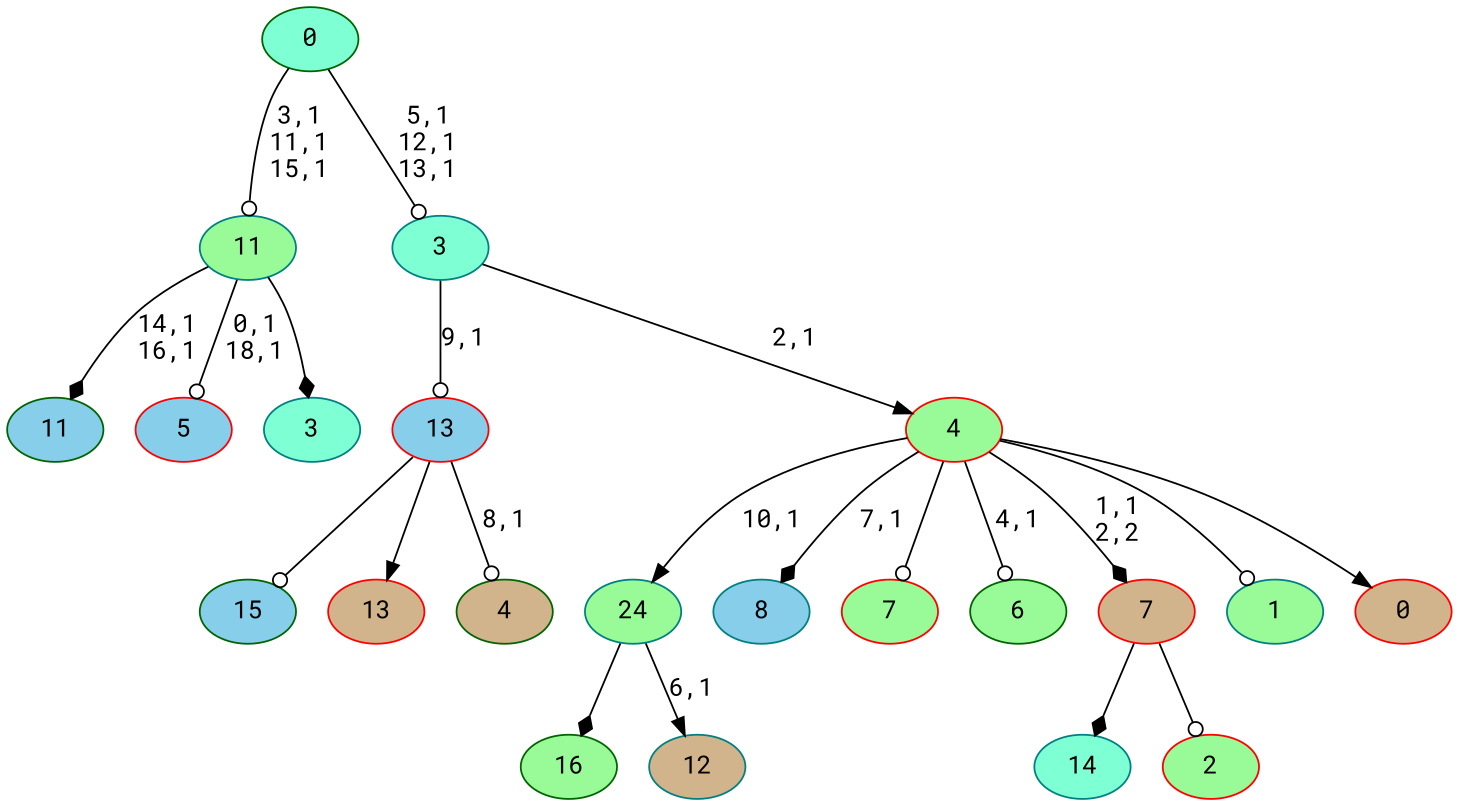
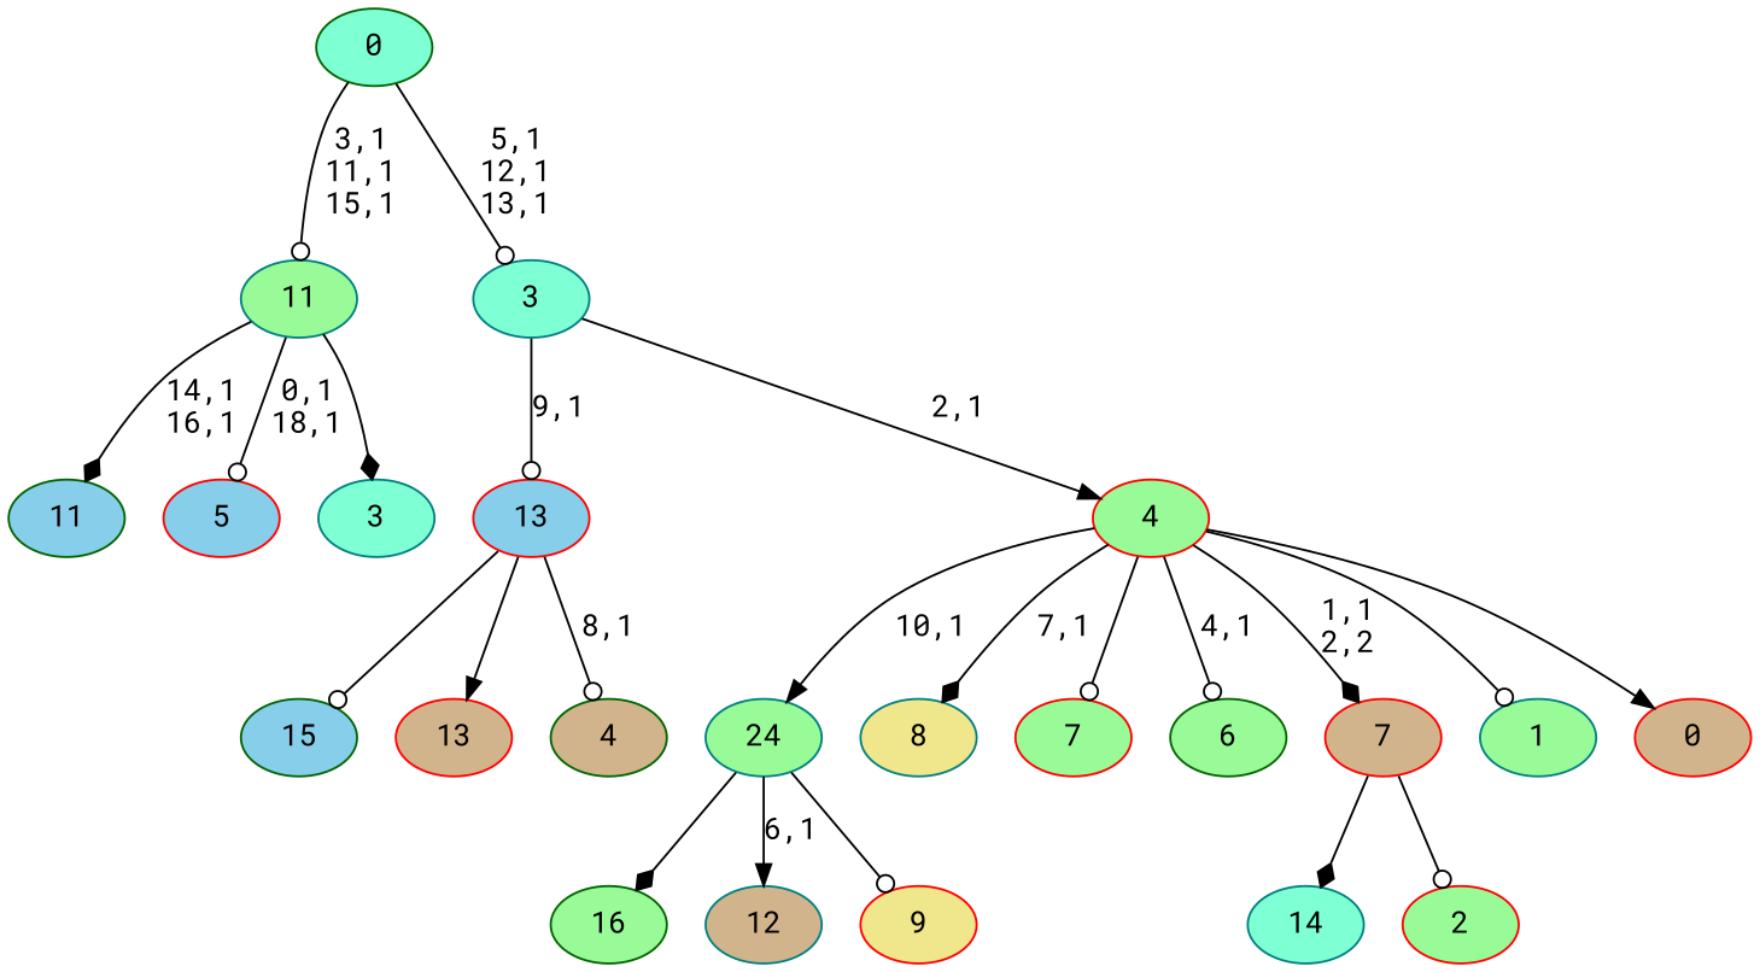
  digraph {
    fontname="Roboto Mono"
    node [color=red fillcolor=palegreen fontname="Roboto Mono" style=filled]
    edge [arrowhead=odot fontname="Roboto Mono"]
    n1 [color=darkgreen label=16]
    n2 [color=darkgreen fillcolor=skyblue label=15]
    n3 [color=teal fillcolor=aquamarine label=14]
    n4 [fillcolor=tan label=13]
    n5 [color=teal fillcolor=tan label=12]
    n6 [color=darkgreen fillcolor=skyblue label=11]
+   n7 [fillcolor=khaki label=9]
    24 [color=teal]
-   n9 [color=teal fillcolor=skyblue label=8]
+   n9 [color=teal fillcolor=khaki label=8]
    n10 [label=7]
    n11 [color=darkgreen label=6]
    n12 [fillcolor=skyblue label=5]
    n13 [color=darkgreen fillcolor=tan label=4]
    13 [fillcolor=skyblue]
    n15 [color=teal fillcolor=aquamarine label=3]
    11 [color=teal]
    n17 [label=2]
    7 [fillcolor=tan]
    n19 [color=teal label=1]
    n20 [fillcolor=tan label=0]
    4
    3 [color=teal fillcolor=aquamarine]
    0 [color=darkgreen fillcolor=aquamarine]
    24 -> n1 [arrowhead=diamond]
    24 -> n5 [arrowhead=normal label="6,1"]
+   24 -> n7
    13 -> n2
    13 -> n4 [arrowhead=normal]
    13 -> n13 [label="8,1"]
    11 -> n6 [arrowhead=diamond label="14,1\n16,1"]
    11 -> n12 [label="0,1\n18,1"]
    11 -> n15 [arrowhead=diamond]
    7 -> n3 [arrowhead=diamond]
    7 -> n17
    4 -> 24 [arrowhead=normal label="10,1"]
    4 -> n9 [arrowhead=diamond label="7,1"]
    4 -> n10
    4 -> n11 [label="4,1"]
    4 -> 7 [arrowhead=diamond label="1,1\n2,2"]
    4 -> n19
    4 -> n20 [arrowhead=normal]
    3 -> 13 [label="9,1"]
    3 -> 4 [arrowhead=normal label="2,1"]
    0 -> 11 [label="3,1\n11,1\n15,1"]
    0 -> 3 [label="5,1\n12,1\n13,1"]
  }
